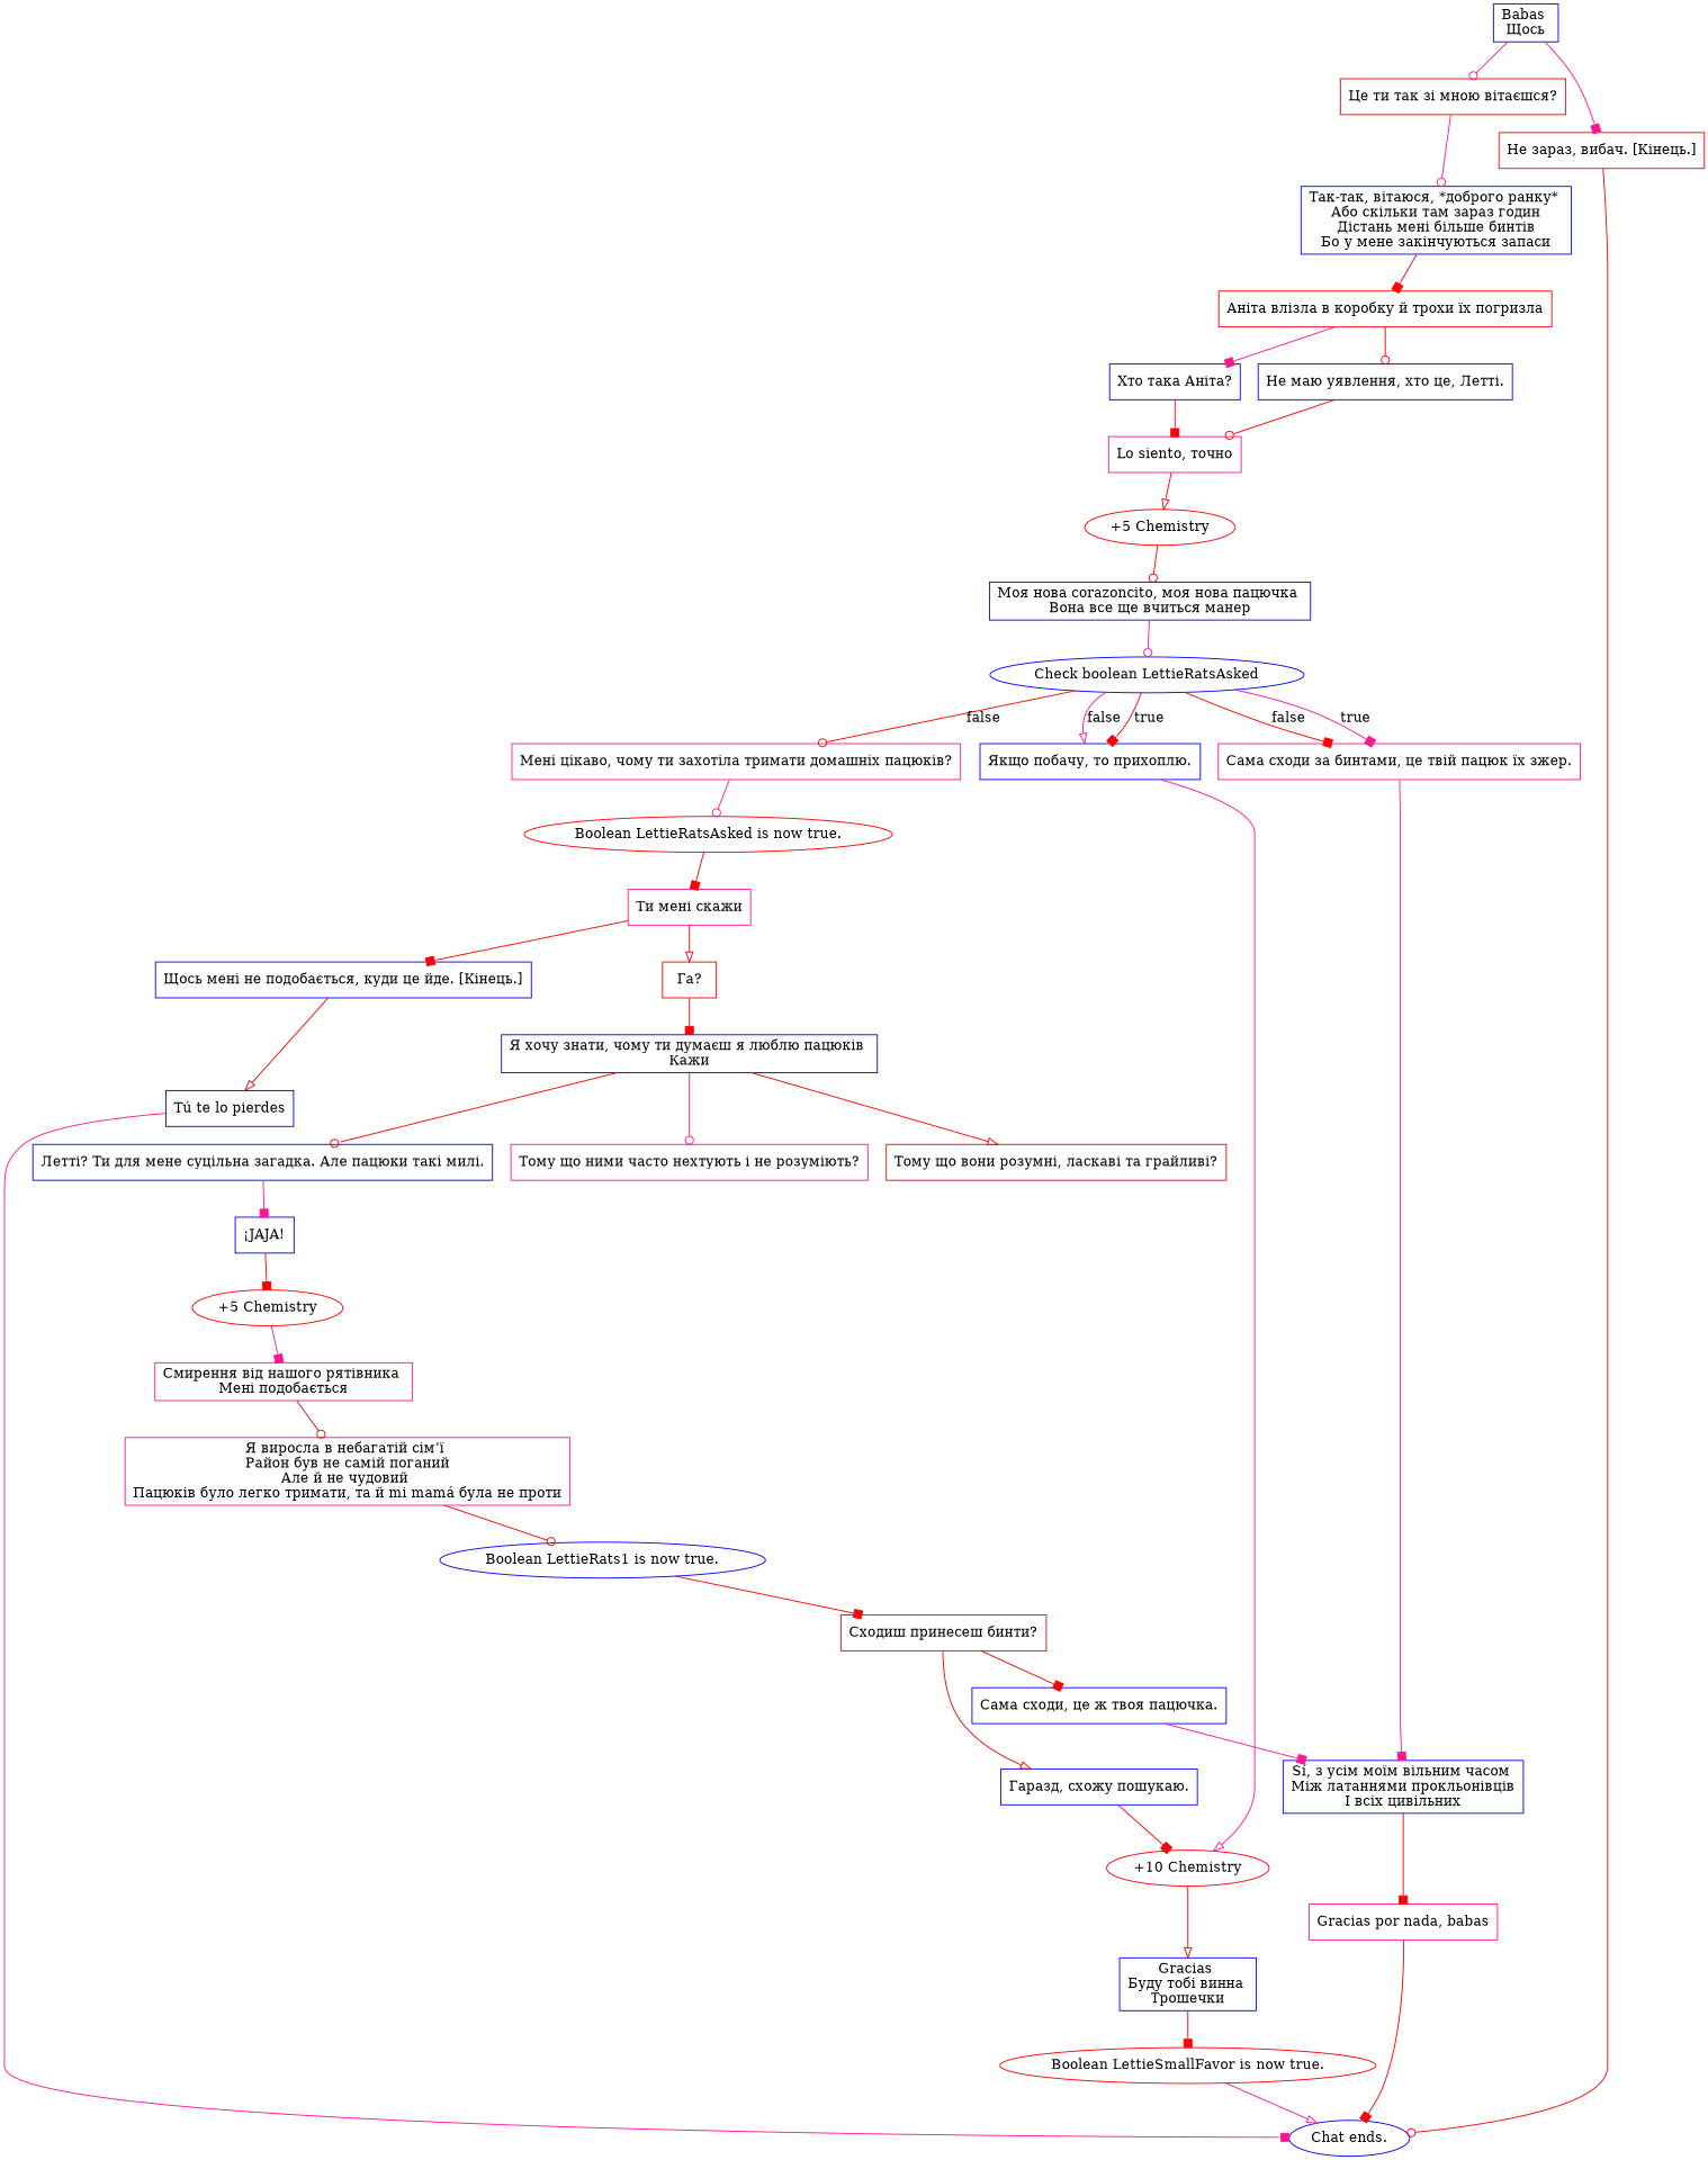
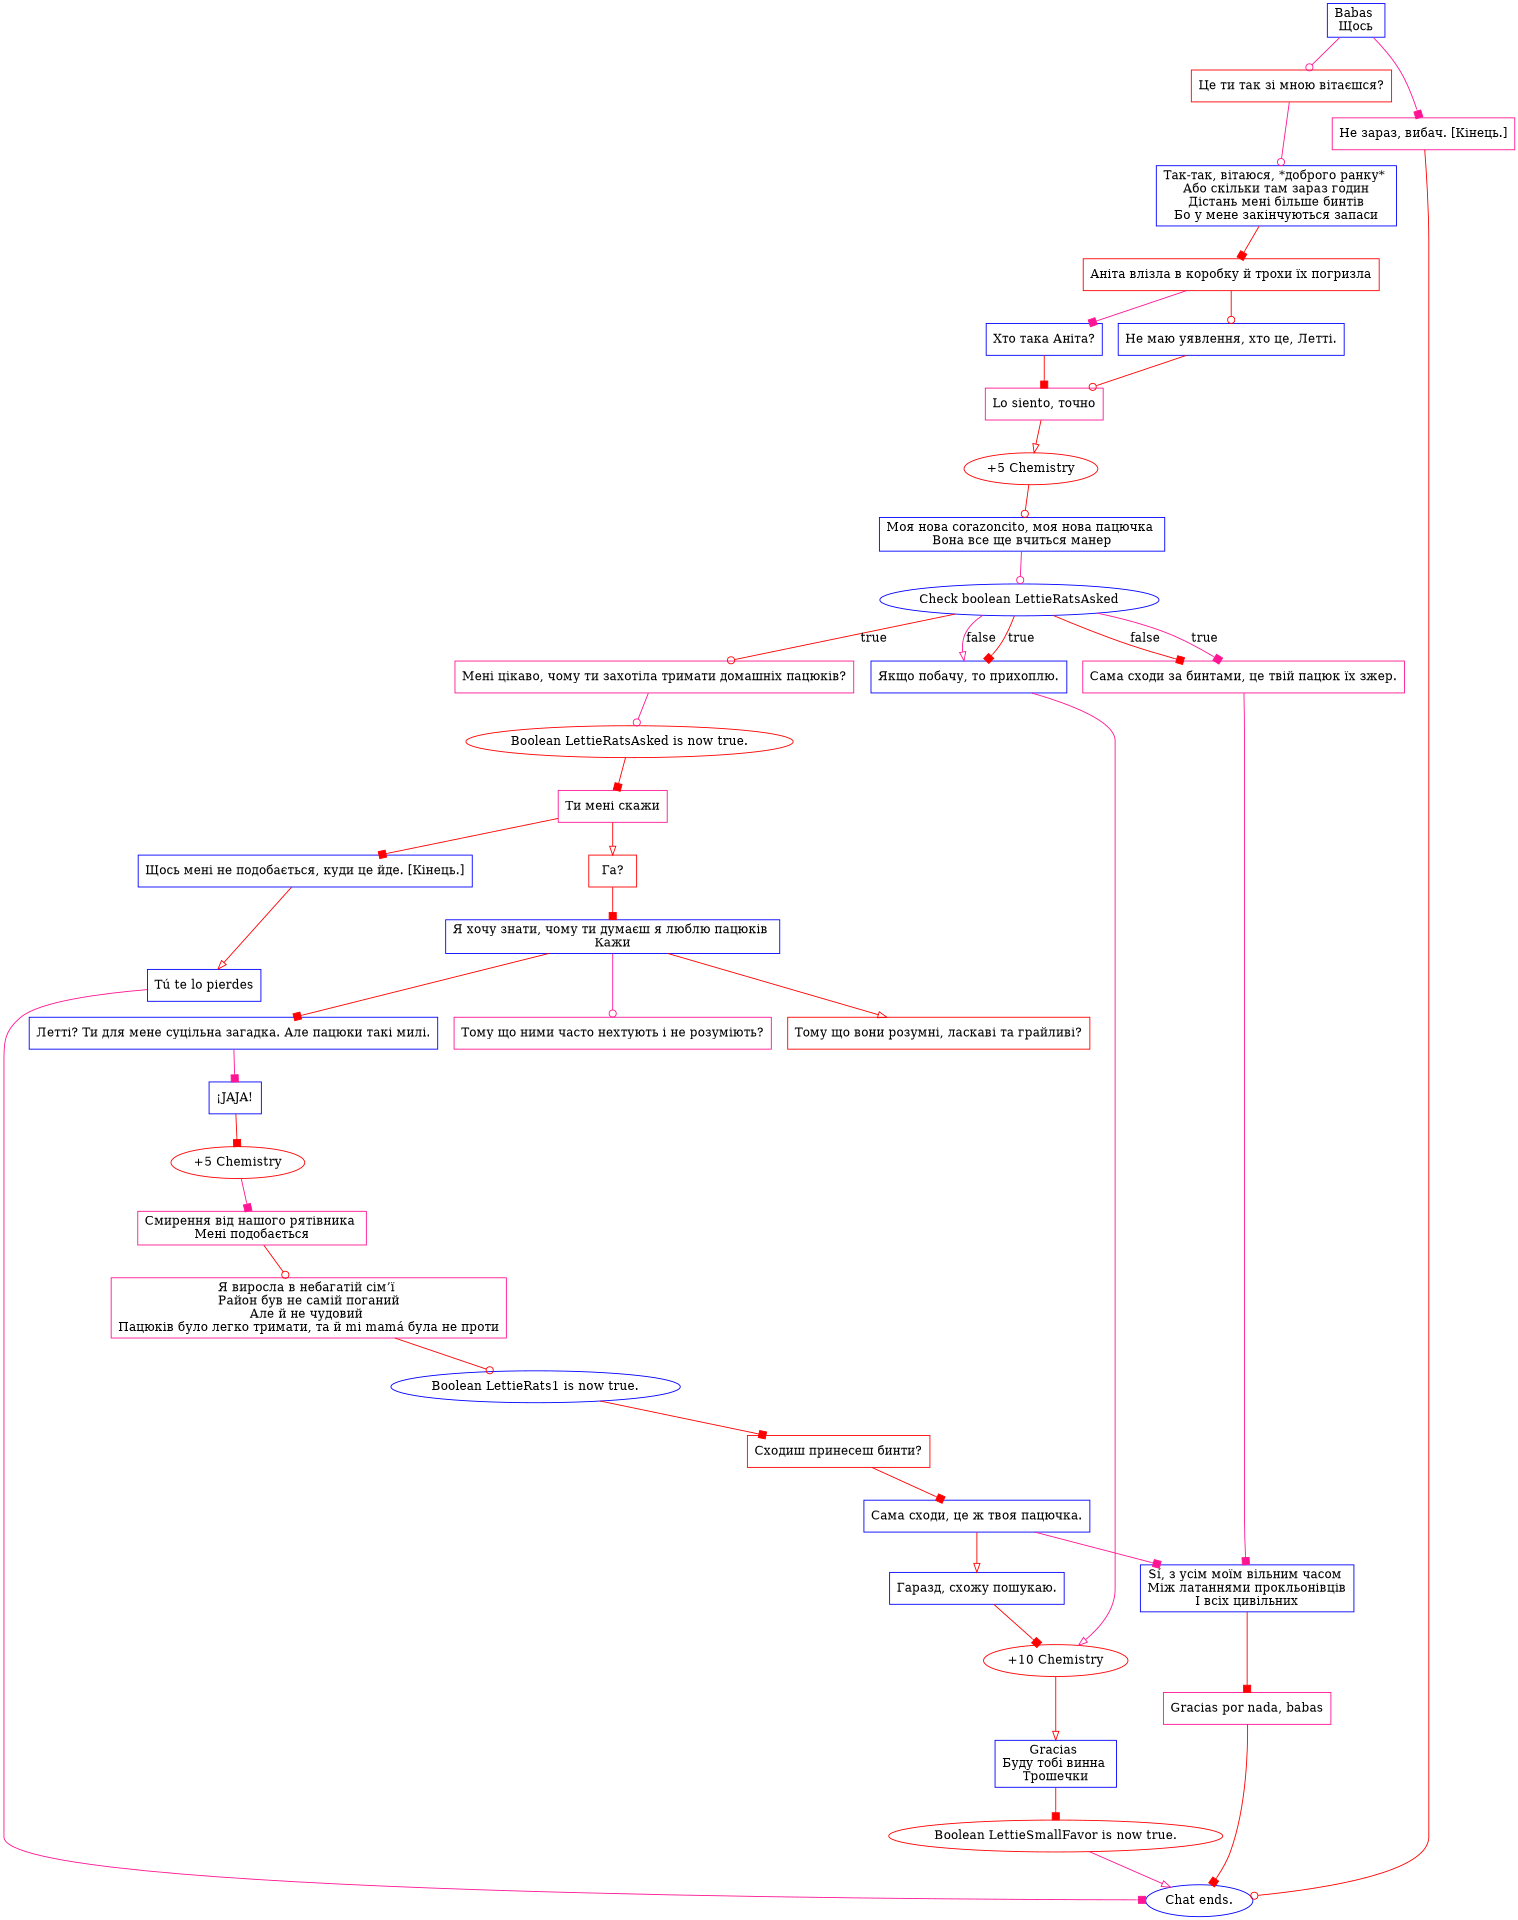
  digraph {
    node [color=blue shape=box]
    edge [arrowhead=box color=red]
    n1 [label="Babas \nЩось"]
    n2 [color=red label="Це ти так зі мною вітаєшся?"]
-   n3 [color=red label="Не зараз, вибач. [Кінець.]"]
+   n3 [color=deeppink label="Не зараз, вибач. [Кінець.]"]
    n4 [label="Так-так, вітаюся, *доброго ранку* \nАбо скільки там зараз годин\nДістань мені більше бинтів\nБо у мене закінчуються запаси"]
    "Chat ends." [shape=""]
    n6 [color=red label="Аніта влізла в коробку й трохи їх погризла"]
    n7 [label="Хто така Аніта?"]
    n8 [label="Не маю уявлення, хто це, Летті."]
    n9 [color=deeppink label="Lo siento, точно"]
    n10 [color=red label="+5 Chemistry" shape=""]
    n11 [label="Моя нова corazoncito, моя нова пацючка \nВона все ще вчиться манер"]
    n12 [label="Check boolean LettieRatsAsked" shape=""]
    n13 [label="Якщо побачу, то прихоплю."]
    n14 [color=deeppink label="Сама сходи за бинтами, це твій пацюк їх зжер."]
    n15 [color=deeppink label="Мені цікаво, чому ти захотіла тримати домашніх пацюків?"]
    n16 [color=red label="+10 Chemistry" shape=""]
    n17 [label="Sí, з усім моїм вільним часом \nМіж латаннями прокльонівців\nІ всіх цивільних"]
    n18 [color=red label="Boolean LettieRatsAsked is now true." shape=""]
    n19 [label="Gracias \nБуду тобі винна \nТрошечки"]
    n20 [color=deeppink label="Gracias por nada, babas"]
    n21 [color=deeppink label="Ти мені скажи"]
    n22 [color=red label="Boolean LettieSmallFavor is now true." shape=""]
    n23 [color=red label="Га?"]
    n24 [label="Щось мені не подобається, куди це йде. [Кінець.]"]
    n25 [label="Я хочу знати, чому ти думаєш я люблю пацюків \nКажи"]
    n26 [label="Tú te lo pierdes"]
    n27 [color=red label="Тому що вони розумні, ласкаві та грайливі?"]
    n28 [color=deeppink label="Тому що ними часто нехтують і не розуміють?"]
    n29 [label="Летті? Ти для мене суцільна загадка. Але пацюки такі милі."]
    n30 [label="¡JAJA!"]
    n31 [color=red label="+5 Chemistry" shape=""]
    n32 [color=deeppink label="Я виросла в небагатій сім’ї \nРайон був не самій поганий\nАле й не чудовий \nПацюків було легко тримати, та й mi mamá була не проти"]
    n33 [label="Boolean LettieRats1 is now true." shape=""]
    n34 [color=deeppink label="Смирення від нашого рятівника \nМені подобається"]
    n35 [color=red label="Сходиш принесеш бинти?"]
    n36 [label="Гаразд, схожу пошукаю."]
    n37 [label="Сама сходи, це ж твоя пацючка."]
    n1 -> n2 [arrowhead=odot color=deeppink]
    n1 -> n3 [color=deeppink]
    n2 -> n4 [arrowhead=odot color=deeppink]
    n3 -> "Chat ends." [arrowhead=odot]
    n4 -> n6
    n6 -> n7 [color=deeppink]
    n6 -> n8 [arrowhead=odot]
    n7 -> n9
    n8 -> n9 [arrowhead=odot]
    n9 -> n10 [arrowhead=onormal]
    n10 -> n11 [arrowhead=odot]
    n11 -> n12 [arrowhead=odot color=deeppink]
    n12 -> n13 [label=true]
    n12 -> n13 [arrowhead=onormal color=deeppink label=false]
    n12 -> n14 [color=deeppink label=true]
    n12 -> n14 [label=false]
-   n12 -> n15 [arrowhead=odot label=false]
+   n12 -> n15 [arrowhead=odot label=true]
    n13 -> n16 [arrowhead=onormal color=deeppink]
    n14 -> n17 [color=deeppink]
    n15 -> n18 [arrowhead=odot color=deeppink]
    n16 -> n19 [arrowhead=onormal]
    n17 -> n20
    n18 -> n21
    n19 -> n22
    n20 -> "Chat ends."
    n21 -> n23 [arrowhead=onormal]
    n21 -> n24
    n22 -> "Chat ends." [arrowhead=onormal color=deeppink]
    n23 -> n25
    n24 -> n26 [arrowhead=onormal]
    n25 -> n27 [arrowhead=onormal]
    n25 -> n28 [arrowhead=odot color=deeppink]
-   n25 -> n29 [arrowhead=odot]
+   n25 -> n29
    n26 -> "Chat ends." [color=deeppink]
    n29 -> n30 [color=deeppink]
    n30 -> n31
    n31 -> n34 [color=deeppink]
    n32 -> n33 [arrowhead=odot]
    n33 -> n35
    n34 -> n32 [arrowhead=odot]
-   n35 -> n36 [arrowhead=onormal]
+   n37 -> n36 [arrowhead=onormal]
    n35 -> n37
    n36 -> n16
    n37 -> n17 [color=deeppink]
  }
